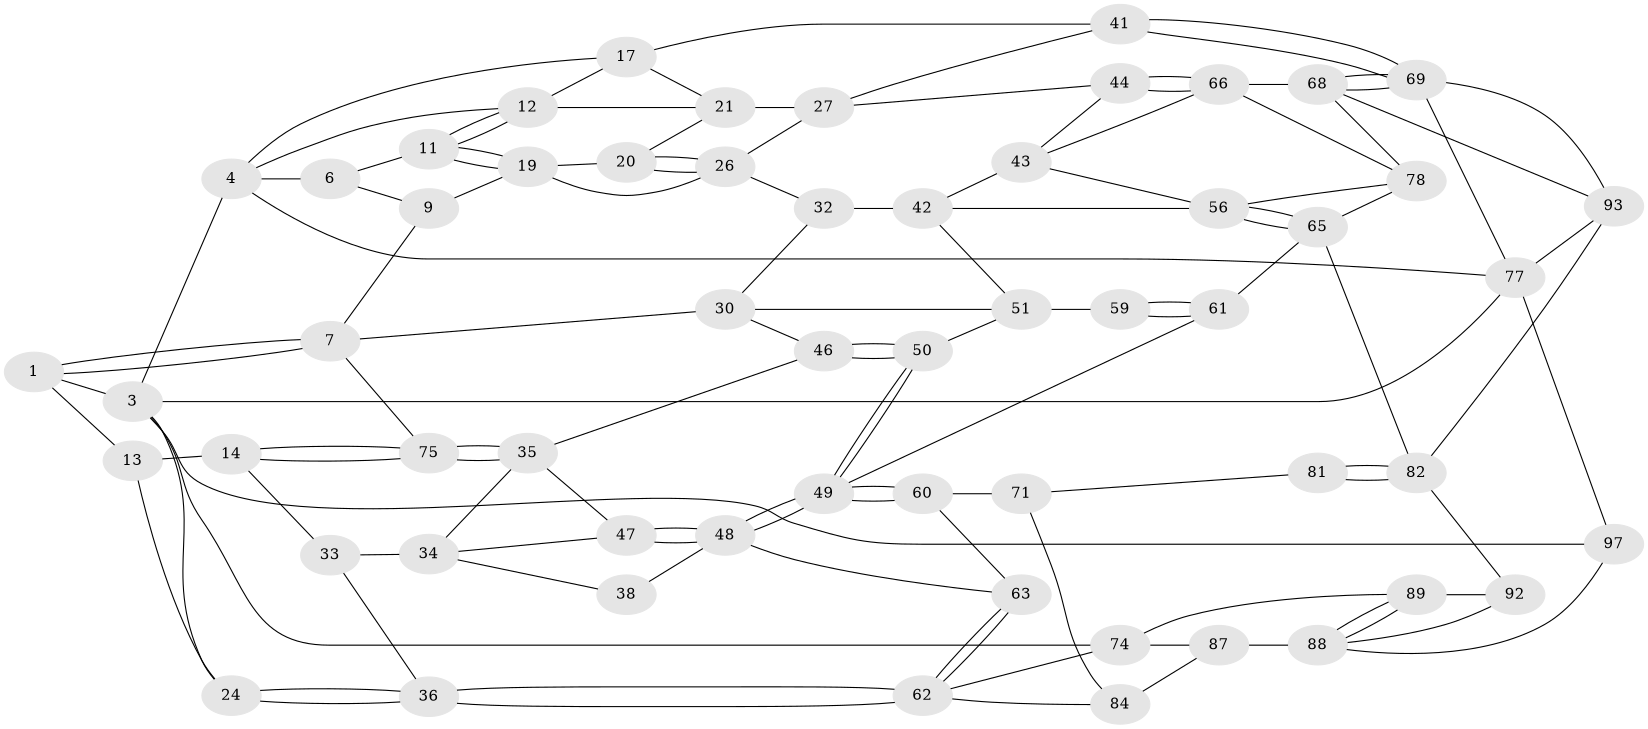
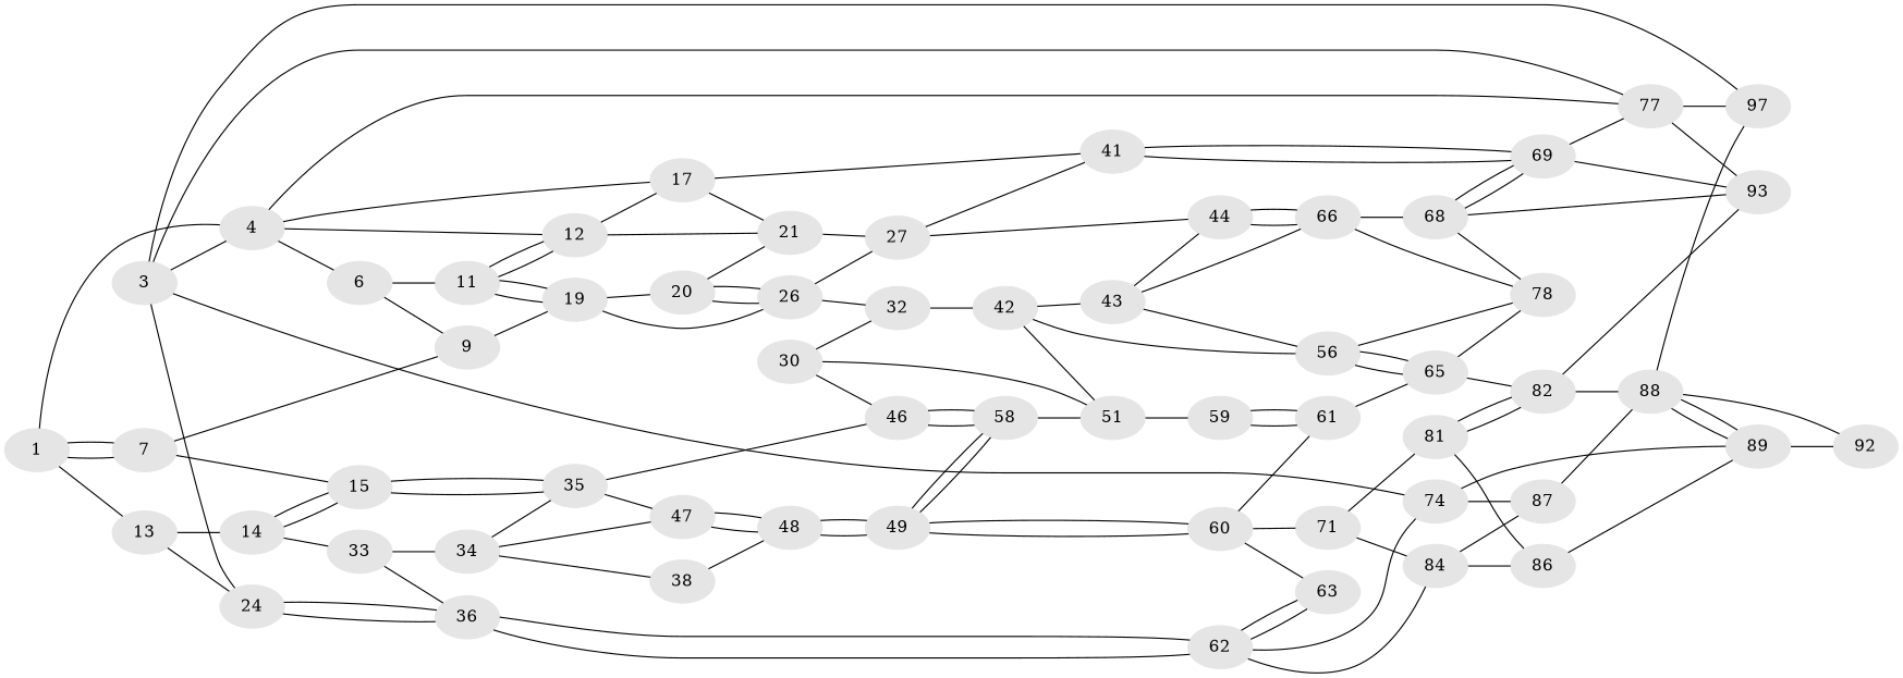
  graph {
    rankdir=LR
    node [color=gray90 style=filled]
    1 [super="+2"]
    3 [super="+73"]
    7 [super="+8"]
    13 [super="+25"]
    4 [super="+5"]
    24
    74 [super="+99"]
    77 [super="+98"]
    97 [super="+100"]
    9
-   15 [label=75]
+   15
    30 [super="+31"]
    14 [super="+29"]
    6 [super="+10"]
    12 [super="+16"]
    17 [super="+18"]
    36 [super="+37"]
    87
    89 [super="+90"]
    93 [super="+94"]
    11
    21 [super="+22"]
    41
    19 [super="+23"]
    35 [super="+45"]
    32
    46
    51 [super="+52"]
    20
    26 [super="+28"]
    27 [super="+40"]
    33
    34 [super="+39"]
    47
    69 [super="+76"]
    44
    62 [super="+75"]
    42 [super="+53"]
    66 [super="+67"]
-   50 [super="+54"]
+   50 [super="+54" label=58]
    59
    43 [super="+58"]
    56 [super="+57"]
    38
    48 [super="+55"]
    63
    84 [super="+85"]
    49
    65 [super="+79"]
    78 [super="+80"]
    68 [super="+91"]
    60 [super="+70"]
    61 [super="+64"]
    71 [super="+72"]
    82 [super="+83"]
    81
+   86
    92 [super="+95"]
    88 [super="+96"]
-   1 -- 3
+   1 -- 4
    1 -- 7
    1 -- 7
    1 -- 13
    3 -- 4
    3 -- 24
    3 -- 74
    3 -- 77
    3 -- 97
    7 -- 9
    7 -- 15
-   7 -- 30
    13 -- 24
    13 -- 14 [weight=2]
    4 -- 77
    4 -- 6
    4 -- 12
    4 -- 17
    24 -- 36
    24 -- 36
    74 -- 87
    74 -- 89
    77 -- 97
    77 -- 93
    9 -- 19
    15 -- 35
    15 -- 35
    30 -- 32
    30 -- 46
    30 -- 51
    14 -- 15
    14 -- 15
    14 -- 33
    6 -- 9
    6 -- 11
    12 -- 17
    12 -- 21
    17 -- 21
    17 -- 41
    36 -- 62
    36 -- 62
    87 -- 88
    89 -- 92 [weight=2]
    11 -- 12
    11 -- 12
    11 -- 19
    11 -- 19
    21 -- 27
    41 -- 69
    41 -- 69
    19 -- 20
    19 -- 26
    35 -- 46
    35 -- 47
    32 -- 42
    46 -- 50
    46 -- 50
    51 -- 59
    20 -- 21
    20 -- 26
    20 -- 26
    26 -- 32
    26 -- 27
    27 -- 41
    27 -- 44
    33 -- 36
    33 -- 34
    34 -- 35
    34 -- 47
    34 -- 38
    47 -- 48
    47 -- 48
    69 -- 77
    69 -- 93
    44 -- 66
    44 -- 66
    62 -- 74
    62 -- 63
    62 -- 63
    62 -- 84
    42 -- 51
    42 -- 43
    42 -- 56
    66 -- 78
    66 -- 68
    50 -- 51
    59 -- 61
    59 -- 61
    43 -- 44
    43 -- 66
    43 -- 56
    56 -- 65
    56 -- 65
    56 -- 78
    38 -- 48
-   48 -- 63
    48 -- 49
    48 -- 49
    84 -- 87
+   84 -- 86
    49 -- 50
    49 -- 50
    49 -- 60
    49 -- 60
    65 -- 78
    65 -- 82
    68 -- 93
    68 -- 69
    68 -- 69
    68 -- 78
    60 -- 63
-   49 -- 61
+   60 -- 61
    60 -- 71
    61 -- 65
    71 -- 84
    71 -- 81
    82 -- 93
-   82 -- 92
+   82 -- 88
    81 -- 82
    81 -- 82
+   81 -- 86
+   86 -- 89
    88 -- 97
    88 -- 89
    88 -- 89
    88 -- 92
  }
